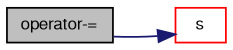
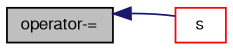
  digraph {
    rankdir=LR
    node [fontname=FreeSans fontsize=10 shape=record]
    n1 [color=black fillcolor=grey75 fontcolor=black height=0.2 label="operator-=" style=filled width=0.4]
    n2 [color=red height=0.2 label=s width=0.4]
-   n1 -> n2 [color=midnightblue fontname=FreeSans fontsize=10 labelfontname=FreeSans labelfontsize=10 style=solid]
+   n2 -> n1 [color=midnightblue fontname=FreeSans fontsize=10 labelfontname=FreeSans labelfontsize=10 style=solid]
  }
